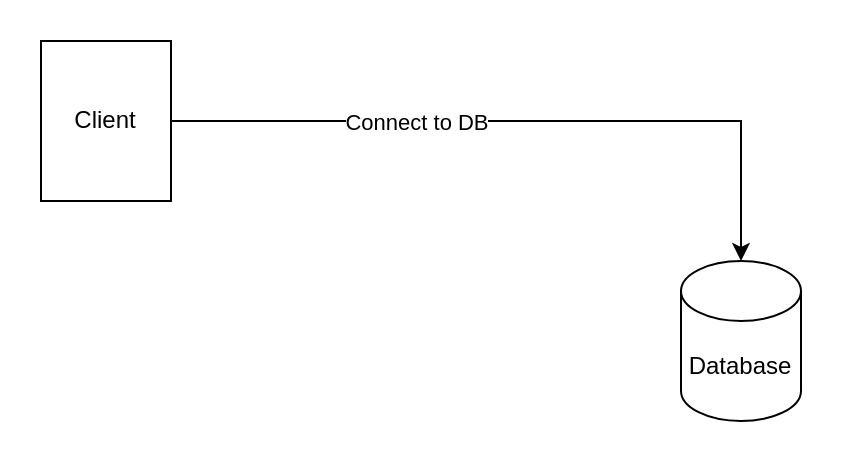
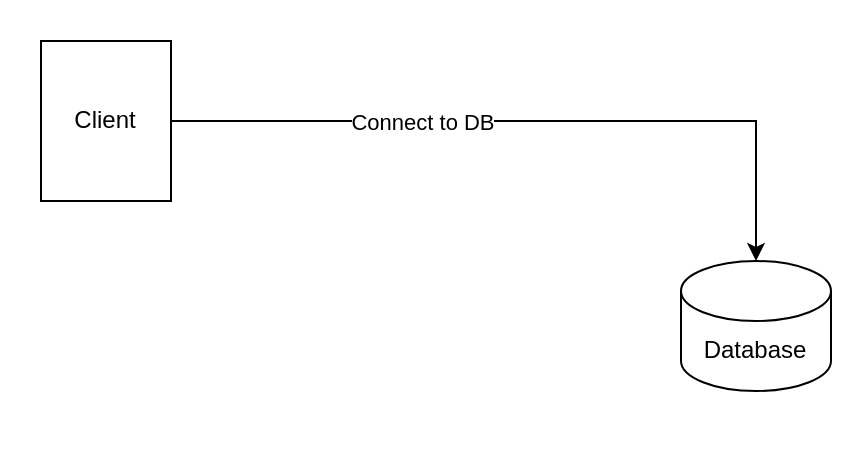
  <mxCell id="0" />
  <mxCell id="1" parent="0" />
  <mxCell id="2" style="edgeStyle=orthogonalEdgeStyle;rounded=0;orthogonalLoop=1;jettySize=auto;html=1;entryX=0.5;entryY=0;entryDx=0;entryDy=0;entryPerimeter=0;" edge="1" parent="1" source="4" target="5"><mxGeometry relative="1" as="geometry" /></mxCell>
  <mxCell id="3" value="Connect to DB" style="edgeLabel;html=1;align=center;verticalAlign=middle;resizable=0;points=[];" vertex="1" connectable="0" parent="2"><mxGeometry x="-0.312" relative="1" as="geometry"><mxPoint as="offset" /></mxGeometry></mxCell>
  <mxCell id="4" value="Client" style="rounded=0;whiteSpace=wrap;html=1;" vertex="1" parent="1"><mxGeometry x="20" y="20" width="65" height="80" as="geometry" /></mxCell>
- <mxCell id="5" value="Database" style="shape=cylinder3;whiteSpace=wrap;html=1;boundedLbl=1;backgroundOutline=1;size=15;" vertex="1" parent="1"><mxGeometry x="340" y="130" width="60" height="80" as="geometry" /></mxCell>
+ <mxCell id="5" value="Database" style="shape=cylinder3;whiteSpace=wrap;html=1;boundedLbl=1;backgroundOutline=1;size=15;" vertex="1" parent="1"><mxGeometry x="340" y="130" width="75" height="65" as="geometry" /></mxCell>
